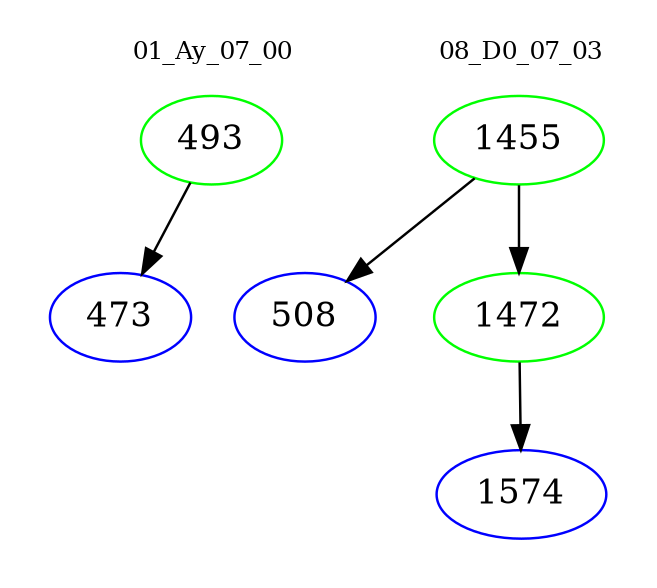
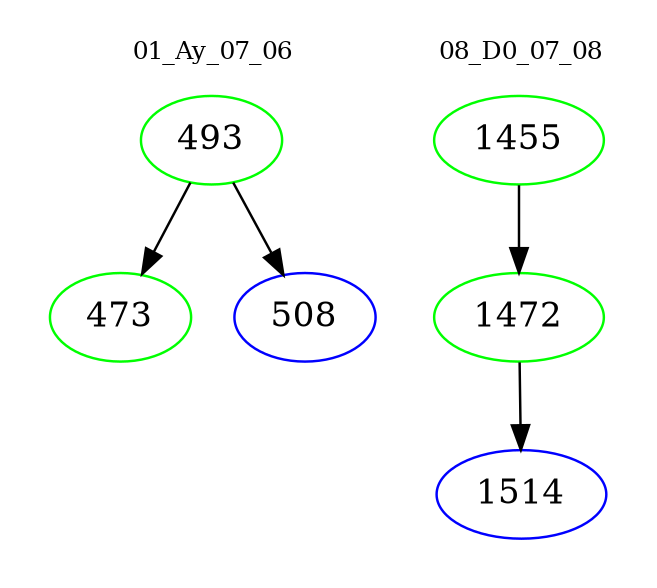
  digraph {
    node [color=green]
    edge [color=black]
    n1 [label=493]
-   n2 [color=blue label=473]
+   n2 [label=473]
    n3 [color=blue label=508]
    n4 [label=1472]
    n5 [label=1455]
-   n6 [color=blue label=1574]
+   n6 [color=blue label=1514]
    subgraph cluster_1 {
      color=white
      fontsize=10
-     label="01_Ay_07_00"
+     label="01_Ay_07_06"
      n1
      n2
      n3
    }
    subgraph cluster_2 {
      color=white
      fontsize=10
-     label="08_D0_07_03"
+     label="08_D0_07_08"
      n4
      n5
      n6
    }
    n1 -> n2
-   n5 -> n3
+   n1 -> n3
    n4 -> n6
    n5 -> n4
  }
